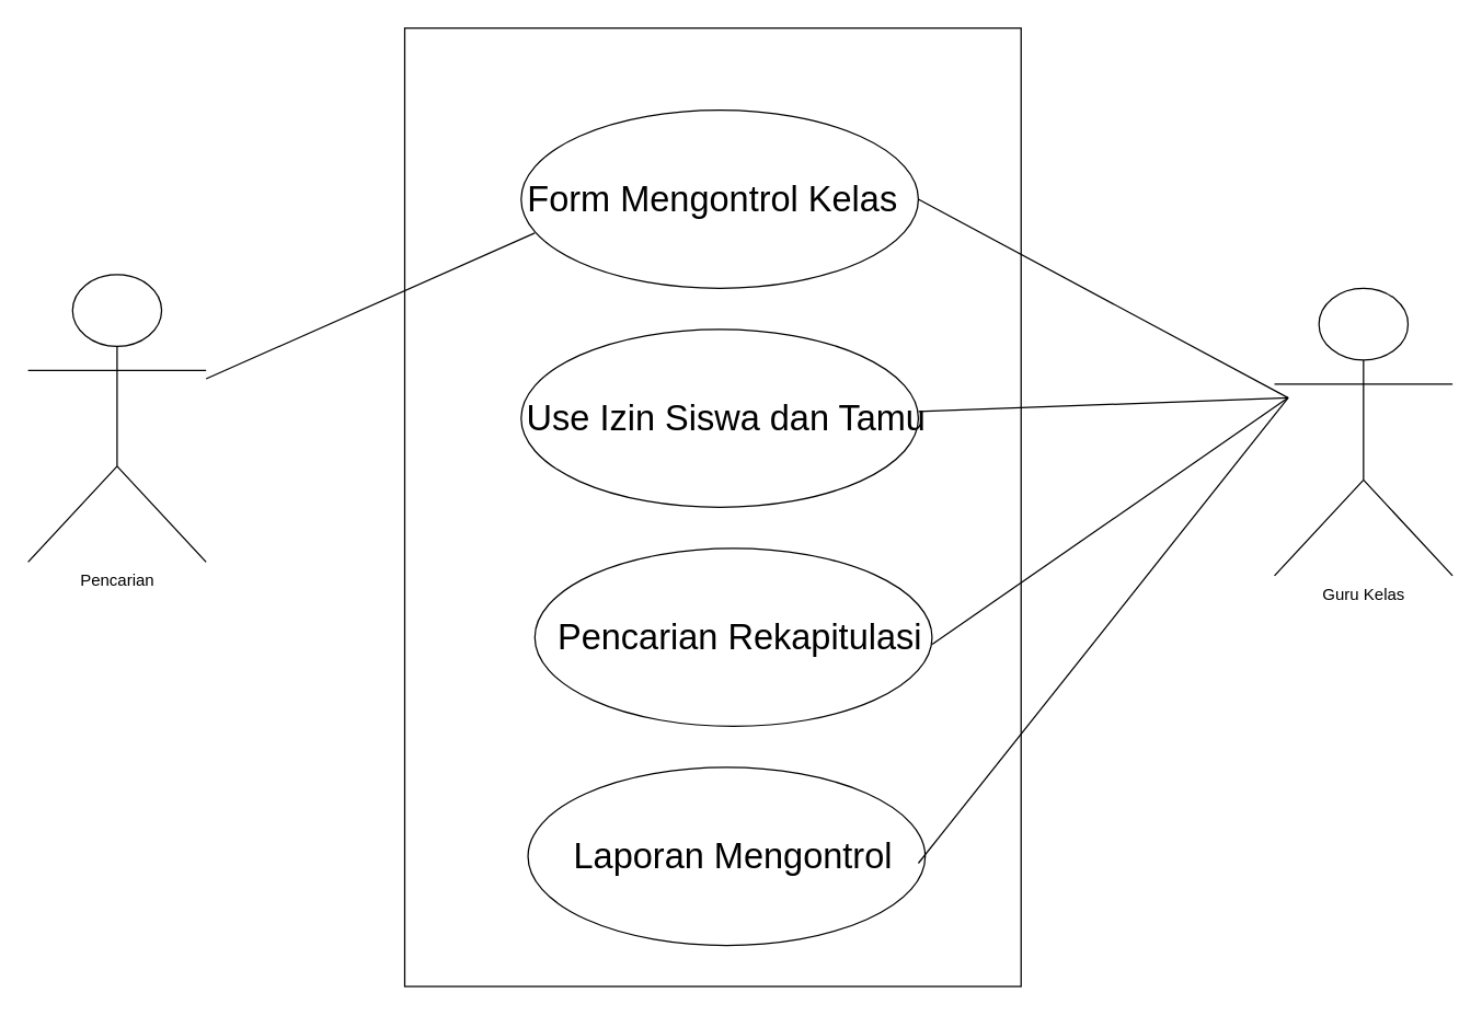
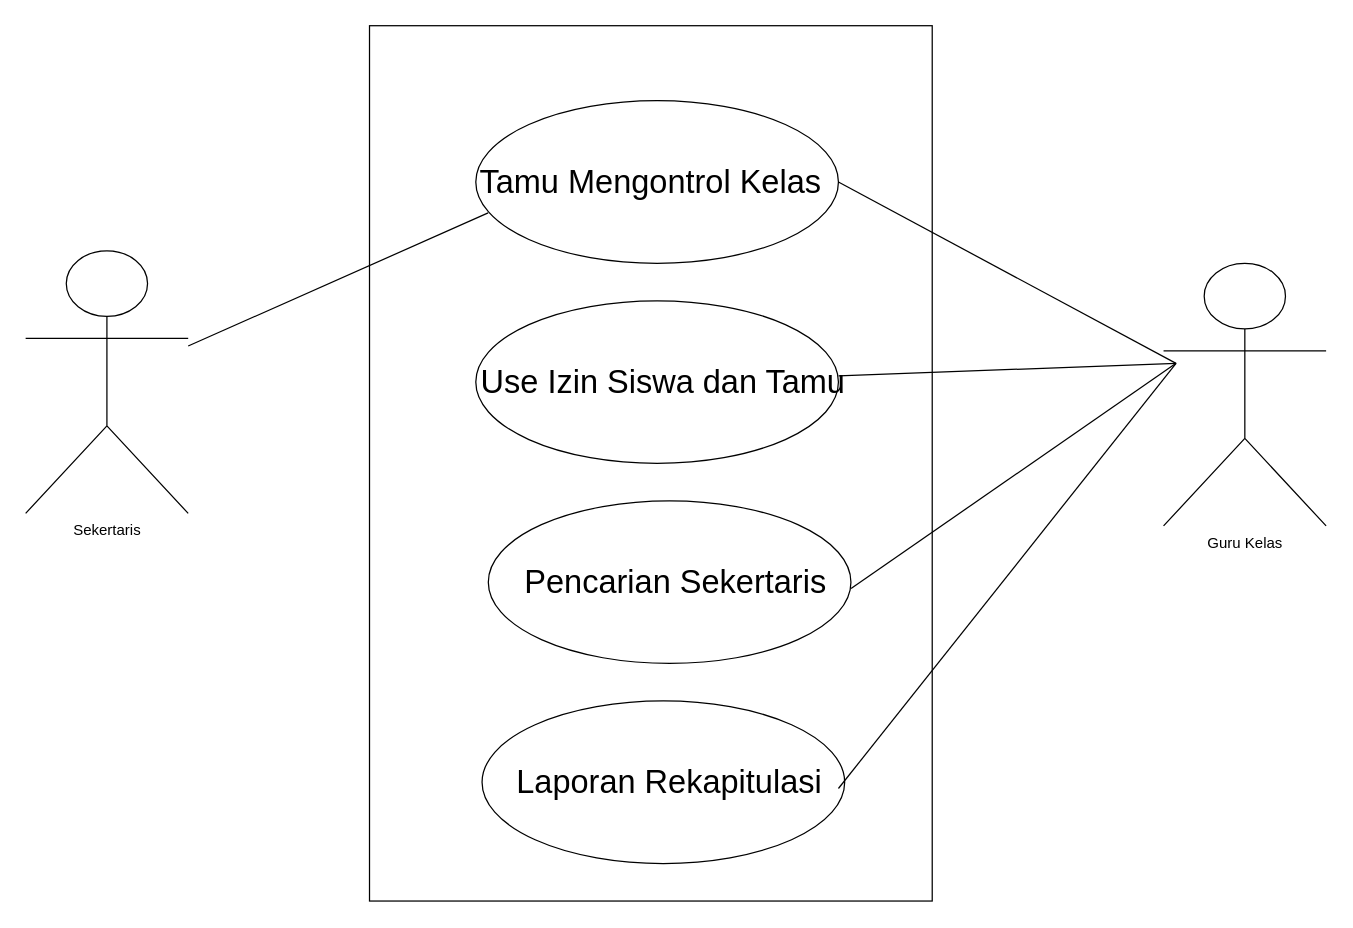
  <mxCell id="0" />
  <mxCell id="1" parent="0" />
  <mxCell id="2" value="" style="rounded=0;whiteSpace=wrap;html=1;" vertex="1" parent="1"><mxGeometry x="295" y="20" width="450" height="700" as="geometry" /></mxCell>
- <mxCell id="3" value="Pencarian" style="shape=umlActor;verticalLabelPosition=bottom;verticalAlign=top;html=1;outlineConnect=0;" vertex="1" parent="1"><mxGeometry x="20" y="200" width="130" height="210" as="geometry" /></mxCell>
+ <mxCell id="3" value="Sekertaris" style="shape=umlActor;verticalLabelPosition=bottom;verticalAlign=top;html=1;outlineConnect=0;" vertex="1" parent="1"><mxGeometry x="20" y="200" width="130" height="210" as="geometry" /></mxCell>
  <mxCell id="4" value="" style="ellipse;whiteSpace=wrap;html=1;" vertex="1" parent="1"><mxGeometry x="380" y="80" width="290" height="130" as="geometry" /></mxCell>
- <mxCell id="5" value="&lt;span style=&quot;font-size: 26px;&quot;&gt;Form Mengontrol Kelas&lt;/span&gt;" style="text;html=1;align=center;verticalAlign=middle;whiteSpace=wrap;rounded=0;" vertex="1" parent="1"><mxGeometry x="370" y="130" width="300" height="30" as="geometry" /></mxCell>
+ <mxCell id="5" value="&lt;span style=&quot;font-size: 26px;&quot;&gt;Tamu Mengontrol Kelas&lt;/span&gt;" style="text;html=1;align=center;verticalAlign=middle;whiteSpace=wrap;rounded=0;" vertex="1" parent="1"><mxGeometry x="370" y="130" width="300" height="30" as="geometry" /></mxCell>
  <mxCell id="6" value="" style="ellipse;whiteSpace=wrap;html=1;" vertex="1" parent="1"><mxGeometry x="380" y="240" width="290" height="130" as="geometry" /></mxCell>
  <mxCell id="7" value="" style="ellipse;whiteSpace=wrap;html=1;" vertex="1" parent="1"><mxGeometry x="390" y="400" width="290" height="130" as="geometry" /></mxCell>
  <mxCell id="8" value="&lt;span style=&quot;font-size: 26px;&quot;&gt;Use Izin Siswa dan Tamu&lt;/span&gt;" style="text;html=1;align=center;verticalAlign=middle;whiteSpace=wrap;rounded=0;" vertex="1" parent="1"><mxGeometry x="380" y="290" width="300" height="30" as="geometry" /></mxCell>
- <mxCell id="9" value="&lt;span style=&quot;font-size: 26px;&quot;&gt;Pencarian Rekapitulasi&lt;/span&gt;" style="text;html=1;align=center;verticalAlign=middle;whiteSpace=wrap;rounded=0;" vertex="1" parent="1"><mxGeometry x="390" y="450" width="300" height="30" as="geometry" /></mxCell>
+ <mxCell id="9" value="&lt;span style=&quot;font-size: 26px;&quot;&gt;Pencarian Sekertaris&lt;/span&gt;" style="text;html=1;align=center;verticalAlign=middle;whiteSpace=wrap;rounded=0;" vertex="1" parent="1"><mxGeometry x="390" y="450" width="300" height="30" as="geometry" /></mxCell>
  <mxCell id="10" value="" style="ellipse;whiteSpace=wrap;html=1;" vertex="1" parent="1"><mxGeometry x="385" y="560" width="290" height="130" as="geometry" /></mxCell>
- <mxCell id="11" value="&lt;span style=&quot;font-size: 26px;&quot;&gt;Laporan Mengontrol&lt;/span&gt;" style="text;html=1;align=center;verticalAlign=middle;whiteSpace=wrap;rounded=0;" vertex="1" parent="1"><mxGeometry x="385" y="610" width="300" height="30" as="geometry" /></mxCell>
+ <mxCell id="11" value="&lt;span style=&quot;font-size: 26px;&quot;&gt;Laporan Rekapitulasi&lt;/span&gt;" style="text;html=1;align=center;verticalAlign=middle;whiteSpace=wrap;rounded=0;" vertex="1" parent="1"><mxGeometry x="385" y="610" width="300" height="30" as="geometry" /></mxCell>
  <mxCell id="12" value="Guru Kelas" style="shape=umlActor;verticalLabelPosition=bottom;verticalAlign=top;html=1;outlineConnect=0;" vertex="1" parent="1"><mxGeometry x="930" y="210" width="130" height="210" as="geometry" /></mxCell>
  <mxCell id="13" value="" style="endArrow=none;html=1;rounded=0;entryX=0.034;entryY=0.69;entryDx=0;entryDy=0;entryPerimeter=0;" edge="1" parent="1" source="3" target="4"><mxGeometry width="50" height="50" relative="1" as="geometry"><mxPoint x="500" y="300" as="sourcePoint" /><mxPoint x="550" y="250" as="targetPoint" /></mxGeometry></mxCell>
  <mxCell id="14" value="" style="endArrow=none;html=1;rounded=0;exitX=1;exitY=0.5;exitDx=0;exitDy=0;" edge="1" parent="1" source="5"><mxGeometry width="50" height="50" relative="1" as="geometry"><mxPoint x="720" y="210" as="sourcePoint" /><mxPoint x="940" y="290" as="targetPoint" /></mxGeometry></mxCell>
  <mxCell id="15" value="" style="endArrow=none;html=1;rounded=0;entryX=0;entryY=0.333;entryDx=0;entryDy=0;entryPerimeter=0;exitX=0.967;exitY=0.333;exitDx=0;exitDy=0;exitPerimeter=0;" edge="1" parent="1" source="8"><mxGeometry width="50" height="50" relative="1" as="geometry"><mxPoint x="680" y="155" as="sourcePoint" /><mxPoint x="940" y="290" as="targetPoint" /></mxGeometry></mxCell>
  <mxCell id="16" value="" style="endArrow=none;html=1;rounded=0;exitX=0.967;exitY=0.667;exitDx=0;exitDy=0;exitPerimeter=0;" edge="1" parent="1" source="9"><mxGeometry width="50" height="50" relative="1" as="geometry"><mxPoint x="680" y="310" as="sourcePoint" /><mxPoint x="940" y="290" as="targetPoint" /></mxGeometry></mxCell>
  <mxCell id="17" value="" style="endArrow=none;html=1;rounded=0;exitX=0.95;exitY=0.667;exitDx=0;exitDy=0;exitPerimeter=0;" edge="1" parent="1" source="11"><mxGeometry width="50" height="50" relative="1" as="geometry"><mxPoint x="690" y="480" as="sourcePoint" /><mxPoint x="940" y="290" as="targetPoint" /></mxGeometry></mxCell>
